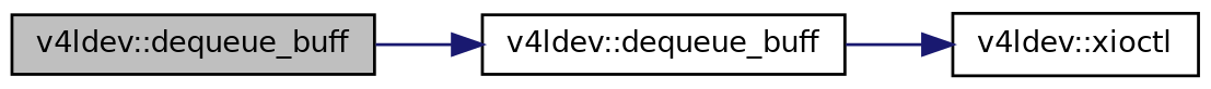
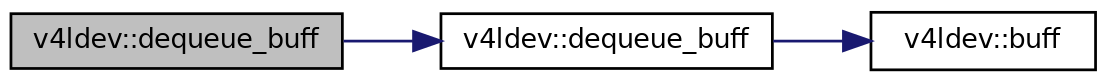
  digraph {
    rankdir=LR
    node [color=black fillcolor=white fontname=Helvetica fontsize=10 shape=record style=filled]
    edge [color=midnightblue fontname=Helvetica fontsize=10 labelfontname=Helvetica labelfontsize=10 style=solid]
    n1 [fillcolor=grey75 fontcolor=black height=0.2 label="v4ldev::dequeue_buff" width=0.4]
    n2 [height=0.2 label="v4ldev::dequeue_buff" width=0.4]
-   n3 [height=0.2 label="v4ldev::xioctl" width=0.4]
+   n3 [height=0.2 label="v4ldev::buff" width=0.4]
    n1 -> n2
    n2 -> n3
  }
